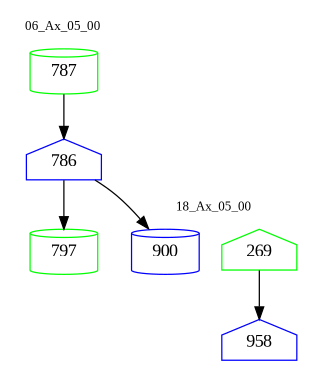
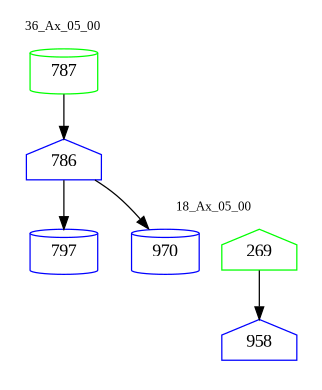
  digraph {
    fontname="Liberation Serif"
    node [color=blue fontname="Liberation Serif" shape=cylinder]
    edge [color=black fontname="Liberation Serif"]
    n1 [color=green label=787]
    n2 [label=786 shape=house]
-   n3 [color=green label=797]
+   n3 [label=797]
    n4 [color=green label=269 shape=house]
    n5 [label=958 shape=house]
-   n6 [label=900]
+   n6 [label=970]
    subgraph cluster_1 {
      color=white
      fontsize=10
-     label="06_Ax_05_00"
+     label="36_Ax_05_00"
      n1
      n2
      n3
    }
    subgraph cluster_2 {
      color=white
      fontsize=10
      label="18_Ax_05_00"
      n4
      n5
      n6
    }
    n1 -> n2
    n2 -> n3
    n2 -> n6
    n4 -> n5
  }
